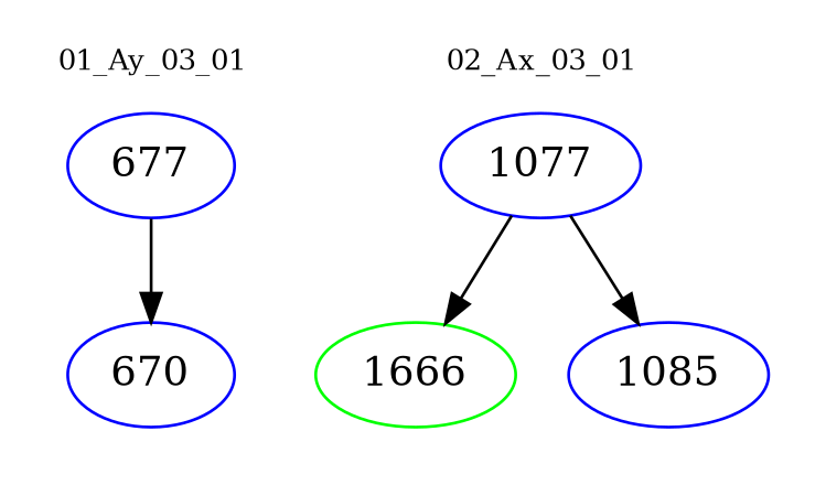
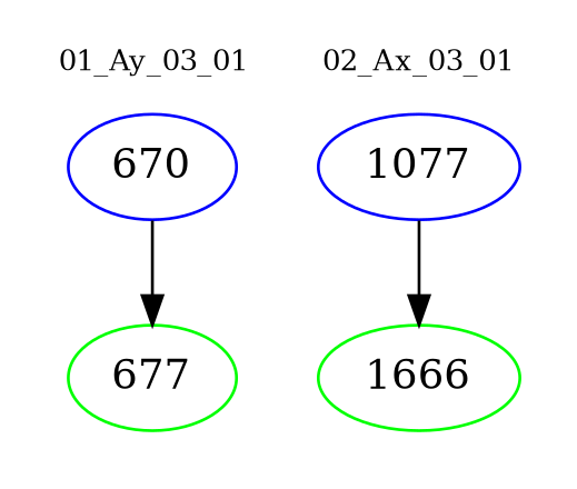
  digraph {
    node [color=blue]
    edge [color=black]
    n1 [label=670]
-   n2 [label=677]
+   n2 [color=green label=677]
    n3 [label=1077]
    n4 [color=green label=1666]
-   n5 [label=1085]
    subgraph cluster_1 {
      color=white
      fontsize=10
      label="01_Ay_03_01"
      n1
      n2
    }
    subgraph cluster_2 {
      color=white
      fontsize=10
      label="02_Ax_03_01"
      n3
      n4
-     n5
    }
-   n2 -> n1
+   n1 -> n2
    n3 -> n4
-   n3 -> n5
  }
